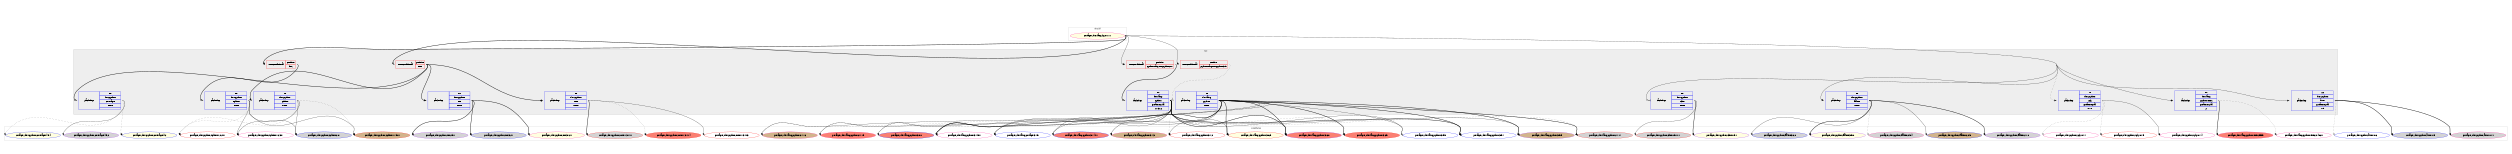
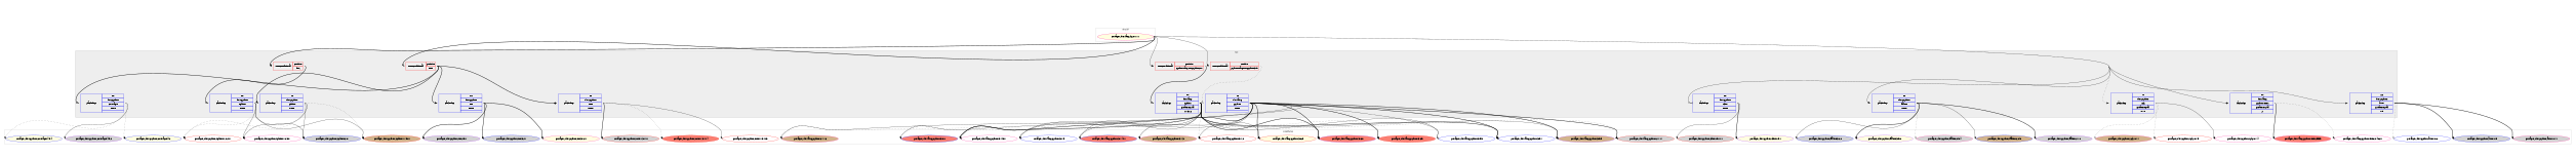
  digraph {
    compound=true
    concentrate=true
    fontname="DejaVu Serif"
    fontsize=10
    newrank=true
    rankdir=TB
    ranksep=1.5
    node [color=blue fontname="DejaVu Serif" fontsize=10 style=filled]
    edge [arrowhead=normal fontname="DejaVu Serif" headport=w style=solid tailport=e weight=100]
    n1 [color=deeppink fillcolor=lightyellow label="portage://dev-lang/hy-0.11.1" width=4]
    n2 [label=<<TABLE BORDER="0" CELLBORDER="1" CELLSPACING="0" CELLPADDING="4" WIDTH="220"><TR><TD ROWSPAN="6" CELLPADDING="30">pack_dep</TD></TR><TR><TD WIDTH="110">no</TD></TR><TR><TD>dev-python</TD></TR><TR><TD>sphinx</TD></TR><TR><TD>none</TD></TR><TR><TD></TD></TR></TABLE>> shape=none style=""]
    n3 [color=red label=<<TABLE BORDER="0" CELLBORDER="1" CELLSPACING="0" CELLPADDING="4"><TR><TD ROWSPAN="3" CELLPADDING="10">use_conditional</TD></TR><TR><TD>positive</TD></TR><TR><TD>doc</TD></TR></TABLE>> shape=none style=""]
    n4 [label=<<TABLE BORDER="0" CELLBORDER="1" CELLSPACING="0" CELLPADDING="4" WIDTH="220"><TR><TD ROWSPAN="6" CELLPADDING="30">pack_dep</TD></TR><TR><TD WIDTH="110">no</TD></TR><TR><TD>dev-python</TD></TR><TR><TD>tox</TD></TR><TR><TD>none</TD></TR><TR><TD></TD></TR></TABLE>> shape=none style=""]
    n5 [label=<<TABLE BORDER="0" CELLBORDER="1" CELLSPACING="0" CELLPADDING="4" WIDTH="220"><TR><TD ROWSPAN="6" CELLPADDING="30">pack_dep</TD></TR><TR><TD WIDTH="110">no</TD></TR><TR><TD>dev-python</TD></TR><TR><TD>nose</TD></TR><TR><TD>none</TD></TR><TR><TD></TD></TR></TABLE>> shape=none style=""]
    n6 [label=<<TABLE BORDER="0" CELLBORDER="1" CELLSPACING="0" CELLPADDING="4" WIDTH="220"><TR><TD ROWSPAN="6" CELLPADDING="30">pack_dep</TD></TR><TR><TD WIDTH="110">no</TD></TR><TR><TD>dev-python</TD></TR><TR><TD>sphinx</TD></TR><TR><TD>none</TD></TR><TR><TD></TD></TR></TABLE>> shape=none style=""]
    n7 [label=<<TABLE BORDER="0" CELLBORDER="1" CELLSPACING="0" CELLPADDING="4" WIDTH="220"><TR><TD ROWSPAN="6" CELLPADDING="30">pack_dep</TD></TR><TR><TD WIDTH="110">no</TD></TR><TR><TD>dev-python</TD></TR><TR><TD>coverage</TD></TR><TR><TD>none</TD></TR><TR><TD></TD></TR></TABLE>> shape=none style=""]
    n8 [color=red label=<<TABLE BORDER="0" CELLBORDER="1" CELLSPACING="0" CELLPADDING="4"><TR><TD ROWSPAN="3" CELLPADDING="10">use_conditional</TD></TR><TR><TD>positive</TD></TR><TR><TD>test</TD></TR></TABLE>> shape=none style=""]
    n9 [label=<<TABLE BORDER="0" CELLBORDER="1" CELLSPACING="0" CELLPADDING="4" WIDTH="220"><TR><TD ROWSPAN="6" CELLPADDING="30">pack_dep</TD></TR><TR><TD WIDTH="110">no</TD></TR><TR><TD>dev-lang</TD></TR><TR><TD>python</TD></TR><TR><TD>greaterequal</TD></TR><TR><TD>2.7.5-r2</TD></TR></TABLE>> shape=none style=""]
    n10 [color=red label=<<TABLE BORDER="0" CELLBORDER="1" CELLSPACING="0" CELLPADDING="4"><TR><TD ROWSPAN="3" CELLPADDING="10">use_conditional</TD></TR><TR><TD>positive</TD></TR><TR><TD>python_targets_python2_7</TD></TR></TABLE>> shape=none style=""]
    n11 [label=<<TABLE BORDER="0" CELLBORDER="1" CELLSPACING="0" CELLPADDING="4" WIDTH="220"><TR><TD ROWSPAN="6" CELLPADDING="30">pack_dep</TD></TR><TR><TD WIDTH="110">no</TD></TR><TR><TD>dev-lang</TD></TR><TR><TD>python</TD></TR><TR><TD>none</TD></TR><TR><TD></TD></TR></TABLE>> shape=none style=""]
    n12 [color=red label=<<TABLE BORDER="0" CELLBORDER="1" CELLSPACING="0" CELLPADDING="4"><TR><TD ROWSPAN="3" CELLPADDING="10">use_conditional</TD></TR><TR><TD>positive</TD></TR><TR><TD>python_targets_python3_5</TD></TR></TABLE>> shape=none style=""]
    n13 [label=<<TABLE BORDER="0" CELLBORDER="1" CELLSPACING="0" CELLPADDING="4" WIDTH="220"><TR><TD ROWSPAN="6" CELLPADDING="30">pack_dep</TD></TR><TR><TD WIDTH="110">no</TD></TR><TR><TD>dev-lang</TD></TR><TR><TD>python-exec</TD></TR><TR><TD>greaterequal</TD></TR><TR><TD>2</TD></TR></TABLE>> shape=none style=""]
    n14 [label=<<TABLE BORDER="0" CELLBORDER="1" CELLSPACING="0" CELLPADDING="4" WIDTH="220"><TR><TD ROWSPAN="6" CELLPADDING="30">pack_dep</TD></TR><TR><TD WIDTH="110">no</TD></TR><TR><TD>dev-python</TD></TR><TR><TD>astor</TD></TR><TR><TD>greaterequal</TD></TR><TR><TD>0.5</TD></TR></TABLE>> shape=none style=""]
    n15 [label=<<TABLE BORDER="0" CELLBORDER="1" CELLSPACING="0" CELLPADDING="4" WIDTH="220"><TR><TD ROWSPAN="6" CELLPADDING="30">pack_dep</TD></TR><TR><TD WIDTH="110">no</TD></TR><TR><TD>dev-python</TD></TR><TR><TD>clint</TD></TR><TR><TD>none</TD></TR><TR><TD></TD></TR></TABLE>> shape=none style=""]
    n16 [label=<<TABLE BORDER="0" CELLBORDER="1" CELLSPACING="0" CELLPADDING="4" WIDTH="220"><TR><TD ROWSPAN="6" CELLPADDING="30">pack_dep</TD></TR><TR><TD WIDTH="110">no</TD></TR><TR><TD>dev-python</TD></TR><TR><TD>flake8</TD></TR><TR><TD>none</TD></TR><TR><TD></TD></TR></TABLE>> shape=none style=""]
    n17 [label=<<TABLE BORDER="0" CELLBORDER="1" CELLSPACING="0" CELLPADDING="4" WIDTH="220"><TR><TD ROWSPAN="6" CELLPADDING="30">pack_dep</TD></TR><TR><TD WIDTH="110">no</TD></TR><TR><TD>dev-python</TD></TR><TR><TD>rply</TD></TR><TR><TD>greaterequal</TD></TR><TR><TD>0.7.0</TD></TR></TABLE>> shape=none style=""]
    n18 [color=purple fillcolor=lightgrey label="portage://dev-python/tox-2.9.1" width=4]
    n19 [color=deeppink fillcolor=lightyellow label="portage://dev-python/tox-3.12.1" width=4]
    n20 [fillcolor=lightgrey label="portage://dev-python/tox-3.2.1" width=4]
    n21 [color=red fillcolor=white label="portage://dev-python/sphinx-1.2.2-r1" width=4]
    n22 [color=deeppink fillcolor=white label="portage://dev-python/sphinx-1.2.3-r1" width=4]
    n23 [color=red fillcolor=tan label="portage://dev-python/sphinx-1.7.5-r1" width=4]
    n24 [fillcolor=lightgrey label="portage://dev-python/sphinx-2.0.1" width=4]
    n25 [color=red fillcolor=lightgrey label="portage://dev-python/nose-1.3.7-r1" width=4]
    n26 [color=red fillcolor=white label="portage://dev-python/nose-1.3.7-r3" width=4]
    n27 [color=red fillcolor=salmon label="portage://dev-python/nose-1.3.7-r4" width=4]
    n28 [fillcolor=lightyellow label="portage://dev-python/coverage-4.2" width=4]
    n29 [color=purple fillcolor=lightgrey label="portage://dev-python/coverage-4.5.2" width=4]
    n30 [fillcolor=lightyellow label="portage://dev-python/coverage-4.5.4" width=4]
-   n31 [color=deeppink fillcolor=salmon label="portage://dev-lang/python-2.7.15" width=4]
    n32 [color=deeppink fillcolor=tan label="portage://dev-lang/python-2.7.16" width=4]
    n33 [color=red fillcolor=lightgrey label="portage://dev-lang/python-2.7.17" width=4]
    n34 [color=purple fillcolor=tan label="portage://dev-lang/python-3.5.5" width=4]
    n35 [fillcolor=white label="portage://dev-lang/python-3.5.7" width=4]
    n36 [fillcolor=white label="portage://dev-lang/python-3.5.9" width=4]
    n37 [color=red fillcolor=salmon label="portage://dev-lang/python-3.6.5" width=4]
    n38 [color=purple fillcolor=salmon label="portage://dev-lang/python-3.6.8" width=4]
    n39 [color=red fillcolor=lightyellow label="portage://dev-lang/python-3.6.9" width=4]
    n40 [color=red fillcolor=white label="portage://dev-lang/python-3.7.2" width=4]
    n41 [color=deeppink fillcolor=tan label="portage://dev-lang/python-3.7.3" width=4]
    n42 [fillcolor=salmon label="portage://dev-lang/python-3.7.4-r1" width=4]
-   n43 [fillcolor=white label="portage://dev-lang/portage-3.7.5" width=4]
+   n43 [fillcolor=white label="portage://dev-lang/python-3.7.5" width=4]
    n44 [color=deeppink fillcolor=white label="portage://dev-lang/python-3.7.5-r1" width=4]
    n45 [fillcolor=salmon label="portage://dev-lang/python-3.8.0" width=4]
    n46 [color=purple fillcolor=lightgrey label="portage://dev-python/flake8-2.1.0" width=4]
    n47 [fillcolor=tan label="portage://dev-python/flake8-2.2.5" width=4]
    n48 [color=deeppink fillcolor=lightgrey label="portage://dev-python/flake8-2.5.4" width=4]
    n49 [color=purple fillcolor=lightyellow label="portage://dev-python/flake8-3.5.0" width=4]
    n50 [fillcolor=lightgrey label="portage://dev-python/flake8-3.6.0" width=4]
    n51 [color=deeppink fillcolor=white label="portage://dev-lang/python-exec-2.4.6-r1" width=4]
    n52 [color=deeppink fillcolor=salmon label="portage://dev-lang/python-exec-9999" width=4]
    n53 [fillcolor=lightgrey label="portage://dev-python/astor-0.5" width=4]
    n54 [fillcolor=white label="portage://dev-python/astor-0.6" width=4]
    n55 [color=deeppink fillcolor=lightgrey label="portage://dev-python/astor-0.7.1" width=4]
    n56 [color=purple fillcolor=lightyellow label="portage://dev-python/clint-0.5.1" width=4]
    n57 [color=red fillcolor=lightgrey label="portage://dev-python/clint-0.5.1-r1" width=4]
    n58 [color=deeppink fillcolor=white label="portage://dev-python/rply-0.7.4" width=4]
    n59 [color=red fillcolor=white label="portage://dev-python/rply-0.7.5" width=4]
-   n60 [color=deeppink fillcolor=white label="portage://dev-python/rply-0.7.7" width=4]
+   n60 [color=deeppink fillcolor=tan label="portage://dev-python/rply-0.7.7" width=4]
    subgraph cluster_1 {
      color=gray
      label=<<i>ebuild</i>>
      rank=same
      n1
    }
    subgraph cluster_2 {
      color=gray
      label=<<i>dependencies</i>>
      subgraph cluster_3 {
        color=gray
        fillcolor="#eeeeee"
        label=<<i>compile</i>>
        style=filled
        subgraph sub_4 {
          color=gray
          fillcolor="#eeeeee"
          label=<<i>compile</i>>
          style=filled
          n3
          subgraph sub_5 {
            color=gray
            fillcolor="#eeeeee"
            label=<<i>compile</i>>
            style=filled
            n2
          }
        }
        subgraph sub_6 {
          color=gray
          fillcolor="#eeeeee"
          label=<<i>compile</i>>
          style=filled
          n8
          subgraph sub_7 {
            color=gray
            fillcolor="#eeeeee"
            label=<<i>compile</i>>
            style=filled
            n4
          }
          subgraph sub_8 {
            color=gray
            fillcolor="#eeeeee"
            label=<<i>compile</i>>
            style=filled
            n5
          }
          subgraph sub_9 {
            color=gray
            fillcolor="#eeeeee"
            label=<<i>compile</i>>
            style=filled
            n6
          }
          subgraph sub_10 {
            color=gray
            fillcolor="#eeeeee"
            label=<<i>compile</i>>
            style=filled
            n7
          }
        }
      }
      subgraph cluster_11 {
        color=gray
        fillcolor="#eeeeee"
        label=<<i>compile and run</i>>
        style=filled
        subgraph sub_12 {
          color=gray
          fillcolor="#eeeeee"
          label=<<i>compile and run</i>>
          style=filled
          n10
          subgraph sub_13 {
            color=gray
            fillcolor="#eeeeee"
            label=<<i>compile and run</i>>
            style=filled
            n9
          }
        }
        subgraph sub_14 {
          color=gray
          fillcolor="#eeeeee"
          label=<<i>compile and run</i>>
          style=filled
          n12
          subgraph sub_15 {
            color=gray
            fillcolor="#eeeeee"
            label=<<i>compile and run</i>>
            style=filled
            n11
          }
        }
        subgraph sub_16 {
          color=gray
          fillcolor="#eeeeee"
          label=<<i>compile and run</i>>
          style=filled
          n13
        }
        subgraph sub_17 {
          color=gray
          fillcolor="#eeeeee"
          label=<<i>compile and run</i>>
          style=filled
          n14
        }
        subgraph sub_18 {
          color=gray
          fillcolor="#eeeeee"
          label=<<i>compile and run</i>>
          style=filled
          n15
        }
        subgraph sub_19 {
          color=gray
          fillcolor="#eeeeee"
          label=<<i>compile and run</i>>
          style=filled
          n16
        }
        subgraph sub_20 {
          color=gray
          fillcolor="#eeeeee"
          label=<<i>compile and run</i>>
          style=filled
          n17
        }
      }
      subgraph cluster_21 {
        color=gray
        fillcolor="#eeeeee"
        label=<<i>run</i>>
        style=filled
      }
    }
    subgraph cluster_22 {
      color=gray
      label=<<i>candidates</i>>
      rank=same
      subgraph sub_23 {
        color=black
        label=<<i>candidates</i>>
        nodesep=1
        rank=same
        n18
        n19
        n20
      }
      subgraph sub_24 {
        color=black
        label=<<i>candidates</i>>
        nodesep=1
        rank=same
        n21
        n22
        n23
        n24
      }
      subgraph sub_25 {
        color=black
        label=<<i>candidates</i>>
        nodesep=1
        rank=same
        n25
        n26
        n27
      }
      subgraph sub_26 {
        color=black
        label=<<i>candidates</i>>
        nodesep=1
        rank=same
        n21
        n22
        n23
        n24
      }
      subgraph sub_27 {
        color=black
        label=<<i>candidates</i>>
        nodesep=1
        rank=same
        n28
        n29
        n30
      }
      subgraph sub_28 {
        color=black
        label=<<i>candidates</i>>
        nodesep=1
        rank=same
-       n31
        n32
        n33
        n34
        n35
        n36
        n37
        n38
        n39
        n40
        n41
        n42
        n43
        n44
        n45
      }
      subgraph sub_29 {
        color=black
        label=<<i>candidates</i>>
        nodesep=1
        rank=same
        n46
        n47
        n48
        n49
        n50
      }
      subgraph sub_30 {
        color=black
        label=<<i>candidates</i>>
        nodesep=1
        rank=same
-       n31
        n32
        n33
        n34
        n35
        n36
        n37
        n38
        n39
        n40
        n41
        n42
        n43
        n44
        n45
      }
      subgraph sub_31 {
        color=black
        label=<<i>candidates</i>>
        nodesep=1
        rank=same
        n51
        n52
      }
      subgraph sub_32 {
        color=black
        label=<<i>candidates</i>>
        nodesep=1
        rank=same
        n53
        n54
        n55
      }
      subgraph sub_33 {
        color=black
        label=<<i>candidates</i>>
        nodesep=1
        rank=same
        n56
        n57
      }
      subgraph sub_34 {
        color=black
        label=<<i>candidates</i>>
        nodesep=1
        rank=same
        n58
        n59
        n60
      }
    }
    n1 -> n3 [arrowhead=diamond style=bold weight=20]
    n1 -> n8 [arrowhead=onormal style=bold weight=20]
    n1 -> n10 [arrowhead=diamond weight=20]
    n1 -> n12 [arrowhead=diamond weight=20]
    n1 -> n13 [arrowhead=diamond weight=20]
    n1 -> n14 [weight=20]
    n1 -> n15 [arrowhead=onormal weight=20]
    n1 -> n16 [arrowhead=diamond weight=20]
    n1 -> n17 [style=dotted weight=20]
    n2 -> n21 [style=dotted]
    n2 -> n22 [arrowhead=diamond]
    n2 -> n23 [arrowhead=diamond]
    n2 -> n24
    n3 -> n2 [arrowhead=onormal style=bold weight=20]
    n4 -> n18 [arrowhead=diamond style=bold]
    n4 -> n19 [style=bold]
    n4 -> n20 [arrowhead=diamond style=bold]
    n5 -> n25 [style=bold]
    n5 -> n26
    n5 -> n27 [arrowhead=diamond style=dotted]
    n6 -> n21 [style=dotted]
    n6 -> n22
    n6 -> n23 [style=dotted]
    n6 -> n24
    n7 -> n28 [arrowhead=diamond style=dotted]
    n7 -> n29
    n7 -> n30 [style=dotted]
    n8 -> n4 [style=bold weight=20]
    n8 -> n5 [arrowhead=diamond style=bold weight=20]
    n8 -> n6 [style=bold weight=20]
    n8 -> n7 [arrowhead=onormal style=bold weight=20]
-   n9 -> n31 [arrowhead=onormal]
    n9 -> n32 [arrowhead=onormal style=dotted]
    n9 -> n33 [style=dotted]
    n9 -> n34
    n9 -> n35 [arrowhead=diamond style=bold]
    n9 -> n36 [arrowhead=onormal]
    n9 -> n37 [arrowhead=onormal style=dotted]
    n9 -> n38 [arrowhead=diamond style=bold]
    n9 -> n39 [arrowhead=diamond]
    n9 -> n40 [arrowhead=diamond style=dotted]
    n9 -> n41
    n9 -> n42
    n9 -> n43
    n9 -> n44 [style=bold]
    n9 -> n45 [style=dotted]
    n10 -> n9 [arrowhead=onormal style=bold weight=20]
-   n11 -> n31 [style=dotted]
    n11 -> n32
    n11 -> n33 [style=bold]
    n11 -> n34 [arrowhead=diamond style=bold]
    n11 -> n35 [style=bold]
    n11 -> n36 [arrowhead=onormal]
    n11 -> n37 [arrowhead=diamond style=bold]
    n11 -> n38 [style=bold]
    n11 -> n39 [style=bold]
    n11 -> n40
    n11 -> n41 [style=dotted]
    n11 -> n42 [arrowhead=onormal]
    n11 -> n43
    n11 -> n44 [arrowhead=onormal style=bold]
    n11 -> n45 [arrowhead=onormal]
    n12 -> n11 [arrowhead=onormal style=dotted weight=20]
    n13 -> n51 [style=dotted]
    n13 -> n52 [style=bold]
    n14 -> n53 [arrowhead=diamond style=bold]
    n14 -> n54 [arrowhead=onormal style=dotted]
    n14 -> n55 [style=bold]
    n15 -> n56 [style=bold]
    n15 -> n57
    n16 -> n46 [style=bold]
    n16 -> n47
    n16 -> n48 [arrowhead=onormal style=dotted]
    n16 -> n49 [arrowhead=diamond style=bold]
    n16 -> n50
    n17 -> n58 [arrowhead=diamond]
    n17 -> n59 [style=dotted]
    n17 -> n60 [arrowhead=onormal style=dotted]
  }
